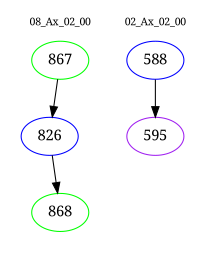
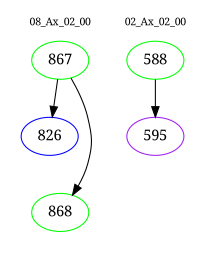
  digraph {
    fontname="Noto Serif"
    node [color=green fontname="Noto Serif"]
    edge [color=black fontname="Noto Serif"]
    n1 [label=867]
    n2 [color=blue label=826]
    n3 [label=868]
-   n4 [color=blue label=588]
+   n4 [label=588]
    n5 [color=purple label=595]
    subgraph cluster_1 {
      color=white
      fontsize=10
      label="08_Ax_02_00"
      n1
      n2
      n3
    }
    subgraph cluster_2 {
      color=white
      fontsize=10
      label="02_Ax_02_00"
      n4
      n5
    }
    n1 -> n2
-   n2 -> n3
+   n1 -> n3
    n4 -> n5
  }
